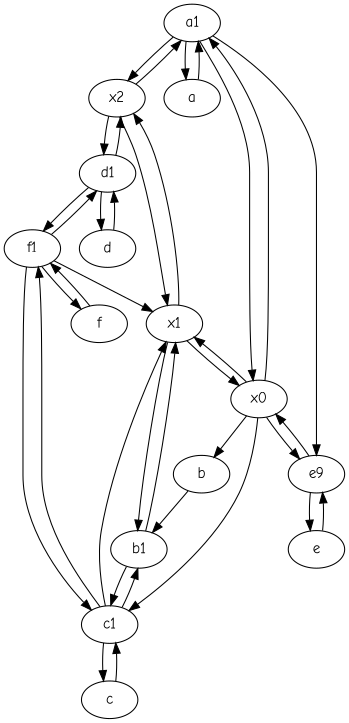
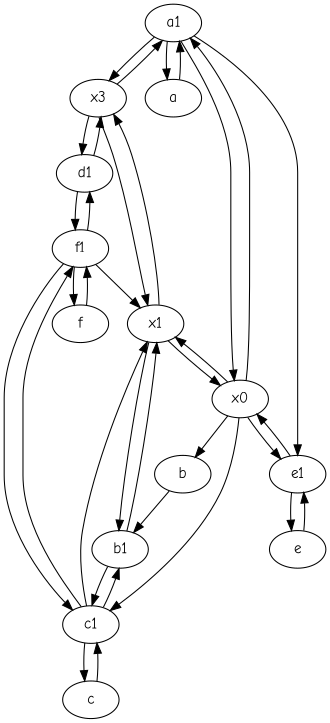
  digraph {
    fontname="Comic Neue"
    node [fontname="Comic Neue"]
    edge [fontname="Comic Neue"]
    a1
-   x2
+   x2 [label=x3]
    a
    x0
-   e1 [label=e9]
+   e1
    x1
    d1
    c1
    b
    e
    b1
    c
    f1
-   d
    f
    a1 -> x2
    a1 -> a
    a1 -> x0
    a1 -> e1
    x2 -> a1
    x2 -> x1
    x2 -> d1
    a -> a1
    x0 -> a1
    x0 -> e1
    x0 -> x1
    x0 -> c1
    x0 -> b
    e1 -> x0
    e1 -> e
    x1 -> x2
    x1 -> x0
    x1 -> b1
    d1 -> x2
    d1 -> f1
-   d1 -> d
    c1 -> x1
    c1 -> b1
    c1 -> c
    c1 -> f1
    b -> b1
    e -> e1
    b1 -> x1
    b1 -> c1
    c -> c1
    f1 -> x1
    f1 -> d1
    f1 -> c1
    f1 -> f
-   d -> d1
    f -> f1
  }
